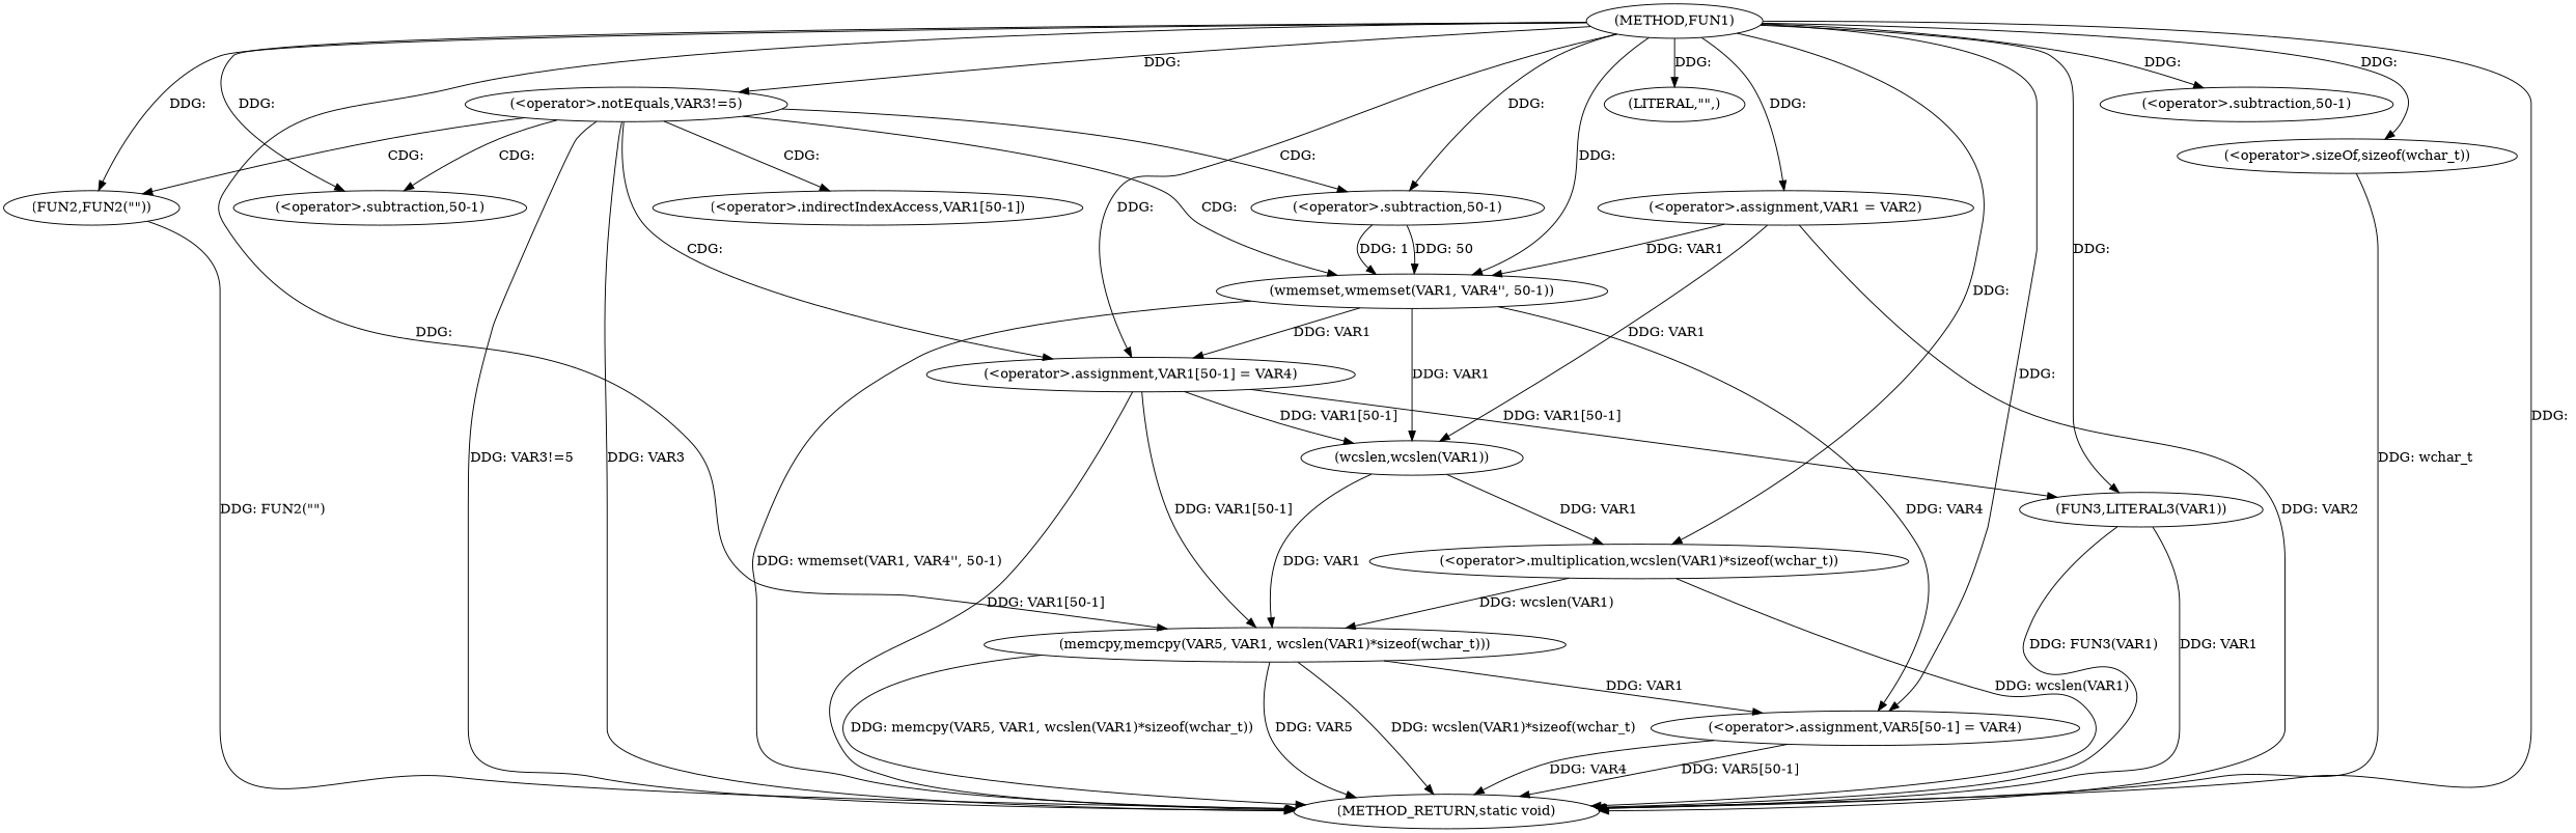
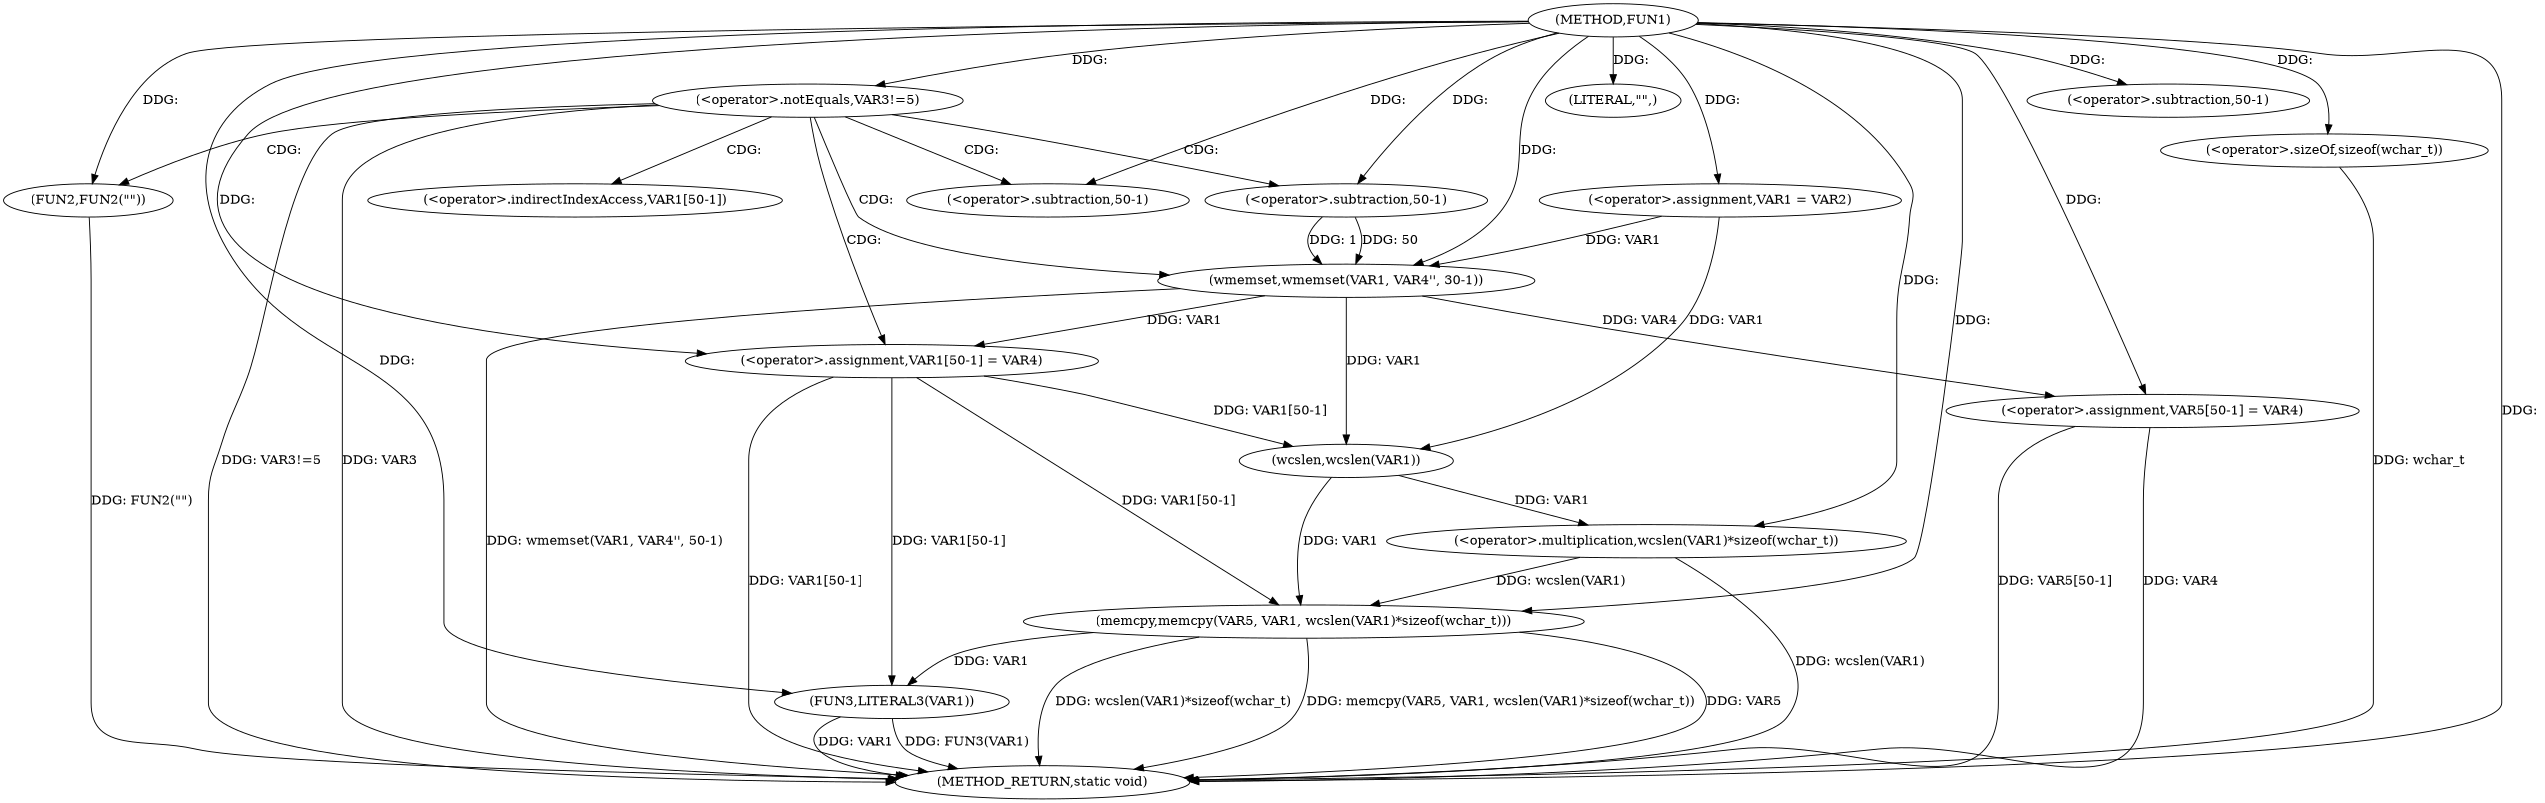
  digraph {
    n1 [label="(METHOD,FUN1)"]
    n2 [label="(<operator>.assignment,VAR1 = VAR2)"]
    n3 [label="(<operator>.notEquals,VAR3!=5)"]
    n4 [label="(FUN2,FUN2(\"\"))"]
-   n5 [label="(wmemset,wmemset(VAR1, VAR4'', 50-1))"]
+   n5 [label="(wmemset,wmemset(VAR1, VAR4'', 30-1))"]
    n6 [label="(<operator>.subtraction,50-1)"]
    n7 [label="(<operator>.assignment,VAR1[50-1] = VAR4)"]
    n8 [label="(<operator>.subtraction,50-1)"]
    n9 [label="(LITERAL,\"\",)"]
    n10 [label="(memcpy,memcpy(VAR5, VAR1, wcslen(VAR1)*sizeof(wchar_t)))"]
    n11 [label="(<operator>.multiplication,wcslen(VAR1)*sizeof(wchar_t))"]
    n12 [label="(<operator>.sizeOf,sizeof(wchar_t))"]
    n13 [label="(<operator>.assignment,VAR5[50-1] = VAR4)"]
    n14 [label="(<operator>.subtraction,50-1)"]
    n15 [label="(FUN3,LITERAL3(VAR1))"]
    n16 [label="(METHOD_RETURN,static void)"]
    n17 [label="(wcslen,wcslen(VAR1))"]
    n18 [label="(<operator>.indirectIndexAccess,VAR1[50-1])"]
    n1 -> n2 [label="DDG: "]
    n1 -> n3 [label="DDG: "]
    n1 -> n4 [label="DDG: "]
    n1 -> n5 [label="DDG: "]
    n1 -> n6 [label="DDG: "]
    n1 -> n7 [label="DDG: "]
    n1 -> n8 [label="DDG: "]
    n1 -> n9 [label="DDG: "]
    n1 -> n10 [label="DDG: "]
    n1 -> n11 [label="DDG: "]
    n1 -> n12 [label="DDG: "]
    n1 -> n13 [label="DDG: "]
    n1 -> n14 [label="DDG: "]
    n1 -> n15 [label="DDG: "]
    n1 -> n16 [label="DDG: "]
    n2 -> n5 [label="DDG: VAR1"]
-   n2 -> n16 [label="DDG: VAR2"]
    n2 -> n17 [label="DDG: VAR1"]
    n3 -> n4 [label="CDG: "]
    n3 -> n5 [label="CDG: "]
    n3 -> n6 [label="CDG: "]
    n3 -> n7 [label="CDG: "]
    n3 -> n8 [label="CDG: "]
    n3 -> n16 [label="DDG: VAR3!=5"]
    n3 -> n16 [label="DDG: VAR3"]
    n3 -> n18 [label="CDG: "]
    n4 -> n16 [label="DDG: FUN2(\"\")"]
    n5 -> n7 [label="DDG: VAR1"]
    n5 -> n13 [label="DDG: VAR4"]
    n5 -> n16 [label="DDG: wmemset(VAR1, VAR4'', 50-1)"]
    n5 -> n17 [label="DDG: VAR1"]
    n6 -> n5 [label="DDG: 50"]
    n6 -> n5 [label="DDG: 1"]
    n7 -> n10 [label="DDG: VAR1[50-1]"]
    n7 -> n15 [label="DDG: VAR1[50-1]"]
    n7 -> n16 [label="DDG: VAR1[50-1]"]
    n7 -> n17 [label="DDG: VAR1[50-1]"]
-   n10 -> n13 [label="DDG: VAR1"]
+   n10 -> n15 [label="DDG: VAR1"]
    n10 -> n16 [label="DDG: wcslen(VAR1)*sizeof(wchar_t)"]
    n10 -> n16 [label="DDG: memcpy(VAR5, VAR1, wcslen(VAR1)*sizeof(wchar_t))"]
    n10 -> n16 [label="DDG: VAR5"]
    n11 -> n10 [label="DDG: wcslen(VAR1)"]
    n11 -> n16 [label="DDG: wcslen(VAR1)"]
    n12 -> n16 [label="DDG: wchar_t"]
    n13 -> n16 [label="DDG: VAR5[50-1]"]
    n13 -> n16 [label="DDG: VAR4"]
    n15 -> n16 [label="DDG: FUN3(VAR1)"]
    n15 -> n16 [label="DDG: VAR1"]
    n17 -> n10 [label="DDG: VAR1"]
    n17 -> n11 [label="DDG: VAR1"]
  }
